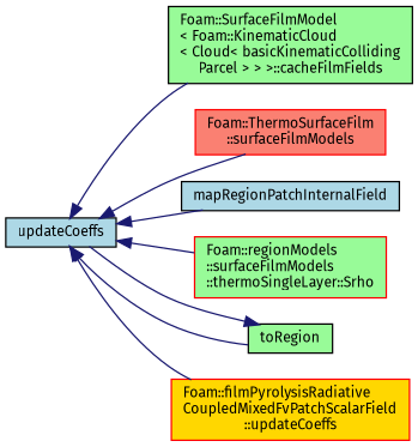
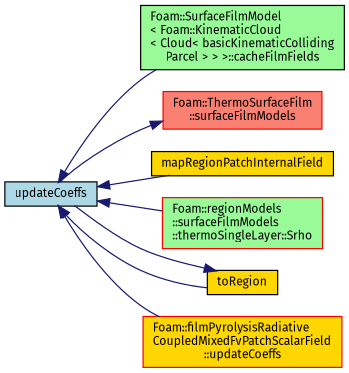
  digraph {
    fontname="Fira Sans"
    rankdir=LR
    node [color=black fillcolor=lightblue fontname="Fira Sans" fontsize=10 shape=record style=filled]
    edge [color=midnightblue dir=back fontname="Fira Sans" fontsize=10 labelfontname=Helvetica labelfontsize=10 style=solid]
    n1 [fontcolor=black height=0.2 label=updateCoeffs width=0.4]
    n2 [fillcolor=palegreen height=0.2 label="Foam::SurfaceFilmModel\l\< Foam::KinematicCloud\l\< Cloud\< basicKinematicColliding\lParcel \> \> \>::cacheFilmFields" width=0.4]
    n3 [color=red fillcolor=salmon height=0.2 label="Foam::ThermoSurfaceFilm\l::surfaceFilmModels" width=0.4]
-   n4 [height=0.2 label=mapRegionPatchInternalField width=0.4]
+   n4 [fillcolor=gold height=0.2 label=mapRegionPatchInternalField width=0.4]
    n5 [color=red fillcolor=palegreen height=0.2 label="Foam::regionModels\l::surfaceFilmModels\l::thermoSingleLayer::Srho" width=0.4]
-   n6 [fillcolor=palegreen height=0.2 label=toRegion width=0.4]
+   n6 [fillcolor=gold height=0.2 label=toRegion width=0.4]
    n7 [color=red fillcolor=gold height=0.2 label="Foam::filmPyrolysisRadiative\lCoupledMixedFvPatchScalarField\l::updateCoeffs" width=0.4]
    n1 -> n2
-   n1 -> n3
+   n3 -> n1
    n1 -> n4
    n1 -> n5
    n1 -> n6
    n1 -> n7
    n6 -> n1
  }
